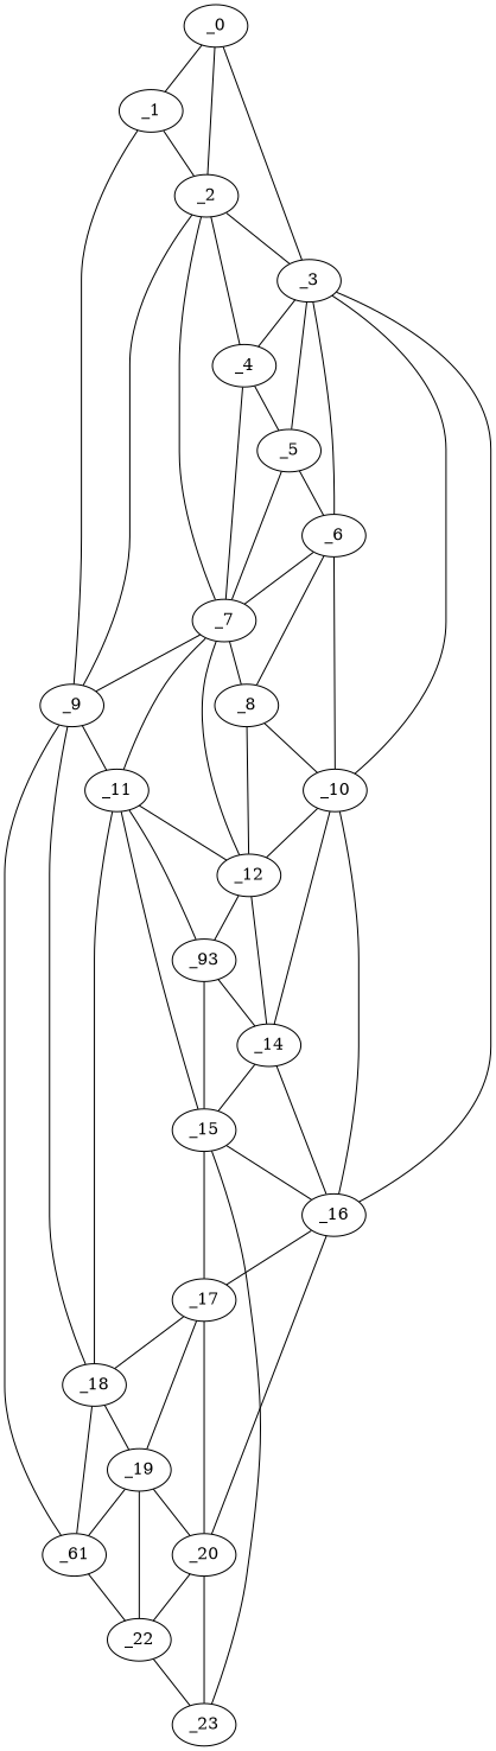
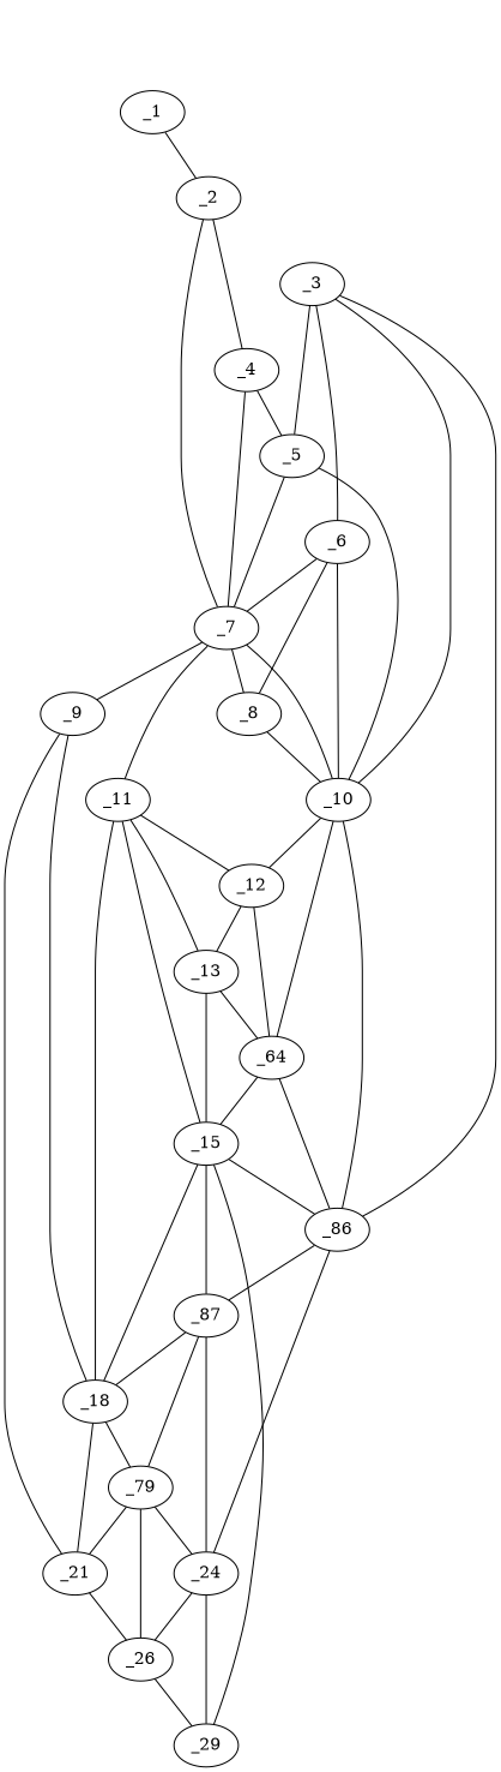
  graph {
    node [x=27 y=57]
    edge [valence=2]
-   _0 [x=5]
    _1 [x=7 y=83]
    _2 [x=23 y=56]
    _3 [y=34]
    _9 [x=56 y=88]
    _4 [y=52]
    _7 [x=38 y=53]
    _5 [x=31 y=47]
    _6 [x=38 y=37]
    _10 [x=57 y=39]
-   _16 [x=79 y=39]
+   _16 [x=79 y=39 label=_86]
    _11 [x=58 y=66]
    _18 [x=100 y=63]
-   _21 [x=115 y=78 label=_61]
+   _21 [x=115 y=78]
    _8 [x=47 y=43]
    _12 [x=59 y=48]
-   _14 [x=70 y=47]
-   _17 [x=100 y=53]
-   _20 [x=115 y=46]
-   _13 [x=67 y=51 label=_93]
+   _14 [x=70 y=47 label=_64]
+   _17 [x=100 y=53 label=_87]
+   _20 [x=115 y=46 label=_24]
+   _13 [x=67 y=51]
    _15 [x=77 y=52]
-   _19 [x=111 y=70]
-   _22 [x=124]
-   _23 [x=126 y=44]
-   _0 -- _1 [valence=1]
-   _0 -- _2
-   _0 -- _3 [valence=1]
+   _19 [x=111 y=70 label=_79]
+   _22 [x=124 label=_26]
+   _23 [x=126 y=44 label=_29]
    _1 -- _2
-   _1 -- _9 [valence=1]
-   _2 -- _3
-   _2 -- _9
    _2 -- _4
    _2 -- _7
-   _3 -- _4
    _3 -- _5
    _3 -- _6
    _3 -- _10 [valence=1]
    _3 -- _16 [valence=1]
-   _9 -- _11
    _9 -- _18 [valence=1]
    _9 -- _21 [valence=1]
    _4 -- _7
    _4 -- _5
    _7 -- _9
    _7 -- _11
    _7 -- _8 [valence=1]
-   _7 -- _12
+   _7 -- _10
    _5 -- _7
-   _5 -- _6
+   _5 -- _10
    _6 -- _7 [valence=1]
    _6 -- _10
    _6 -- _8
    _10 -- _16
    _10 -- _12
    _10 -- _14
    _16 -- _17 [valence=1]
    _16 -- _20
    _11 -- _18
    _11 -- _12
    _11 -- _13
    _11 -- _15
    _18 -- _21
    _18 -- _19 [valence=1]
    _21 -- _22 [valence=1]
    _8 -- _10 [valence=1]
-   _8 -- _12
    _12 -- _14
    _12 -- _13
    _14 -- _16 [valence=1]
    _14 -- _15
    _17 -- _18
    _17 -- _20
    _17 -- _19
    _20 -- _22
    _20 -- _23 [valence=1]
    _13 -- _14
    _13 -- _15
    _15 -- _16
+   _15 -- _18
    _15 -- _17
    _15 -- _23 [valence=1]
    _19 -- _21
    _19 -- _20
    _19 -- _22
    _22 -- _23 [valence=1]
  }
